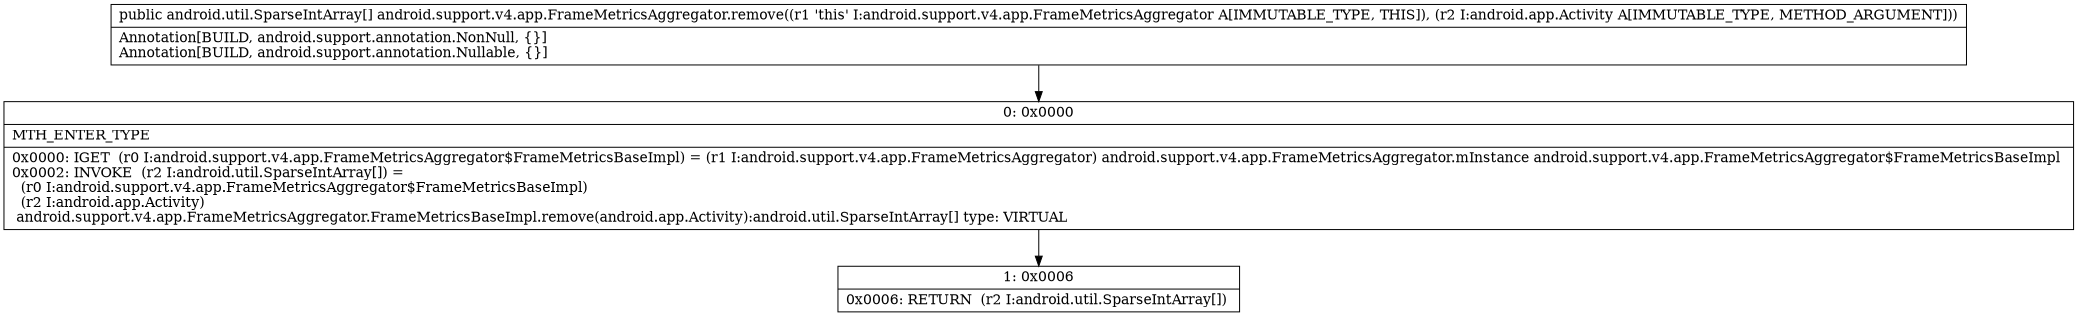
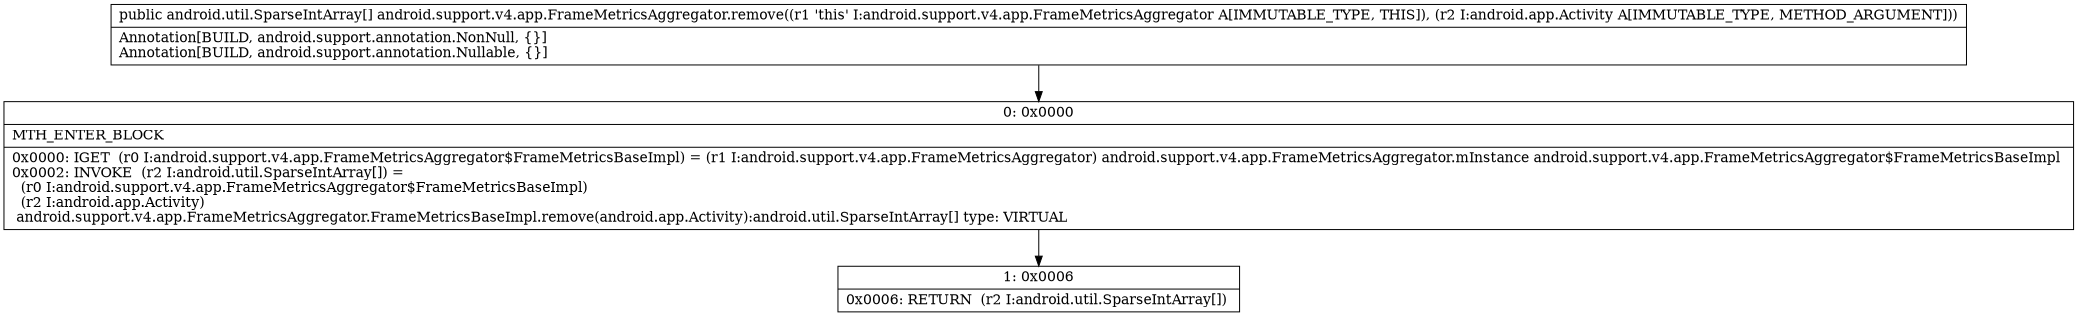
  digraph {
    node [shape=record]
-   n1 [label="{0\:\ 0x0000|MTH_ENTER_TYPE\l|0x0000: IGET  (r0 I:android.support.v4.app.FrameMetricsAggregator$FrameMetricsBaseImpl) = (r1 I:android.support.v4.app.FrameMetricsAggregator) android.support.v4.app.FrameMetricsAggregator.mInstance android.support.v4.app.FrameMetricsAggregator$FrameMetricsBaseImpl \l0x0002: INVOKE  (r2 I:android.util.SparseIntArray[]) = \l  (r0 I:android.support.v4.app.FrameMetricsAggregator$FrameMetricsBaseImpl)\l  (r2 I:android.app.Activity)\l android.support.v4.app.FrameMetricsAggregator.FrameMetricsBaseImpl.remove(android.app.Activity):android.util.SparseIntArray[] type: VIRTUAL \l}"]
+   n1 [label="{0\:\ 0x0000|MTH_ENTER_BLOCK\l|0x0000: IGET  (r0 I:android.support.v4.app.FrameMetricsAggregator$FrameMetricsBaseImpl) = (r1 I:android.support.v4.app.FrameMetricsAggregator) android.support.v4.app.FrameMetricsAggregator.mInstance android.support.v4.app.FrameMetricsAggregator$FrameMetricsBaseImpl \l0x0002: INVOKE  (r2 I:android.util.SparseIntArray[]) = \l  (r0 I:android.support.v4.app.FrameMetricsAggregator$FrameMetricsBaseImpl)\l  (r2 I:android.app.Activity)\l android.support.v4.app.FrameMetricsAggregator.FrameMetricsBaseImpl.remove(android.app.Activity):android.util.SparseIntArray[] type: VIRTUAL \l}"]
    n2 [label="{1\:\ 0x0006|0x0006: RETURN  (r2 I:android.util.SparseIntArray[]) \l}"]
    n3 [label="{public android.util.SparseIntArray[] android.support.v4.app.FrameMetricsAggregator.remove((r1 'this' I:android.support.v4.app.FrameMetricsAggregator A[IMMUTABLE_TYPE, THIS]), (r2 I:android.app.Activity A[IMMUTABLE_TYPE, METHOD_ARGUMENT]))  | Annotation[BUILD, android.support.annotation.NonNull, \{\}]\lAnnotation[BUILD, android.support.annotation.Nullable, \{\}]\l}"]
    n1 -> n2
    n3 -> n1
  }
